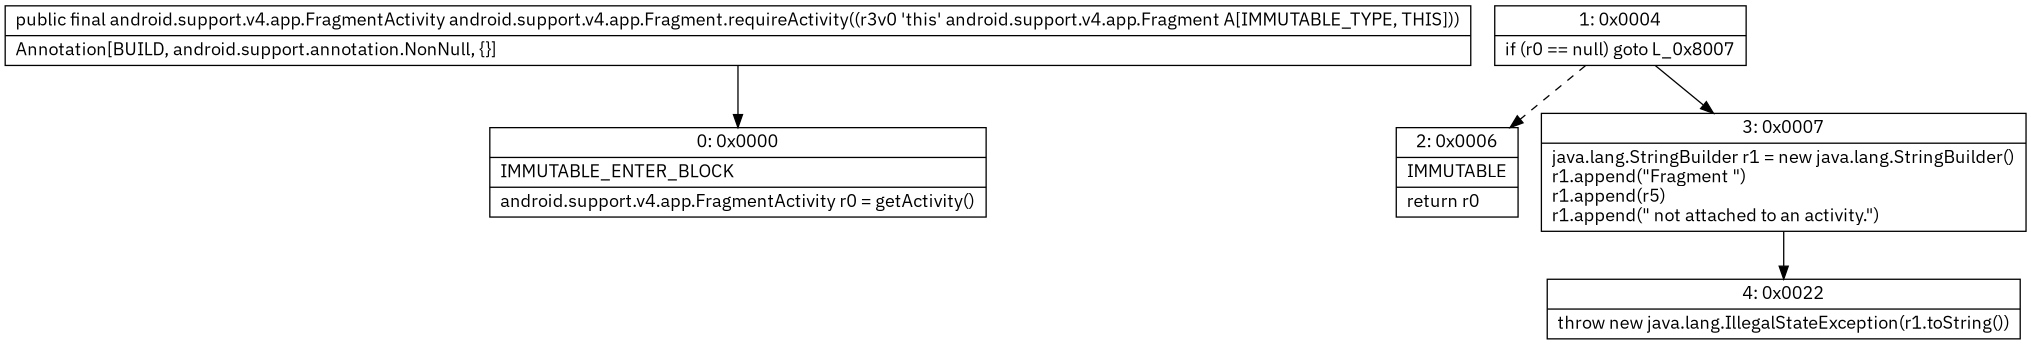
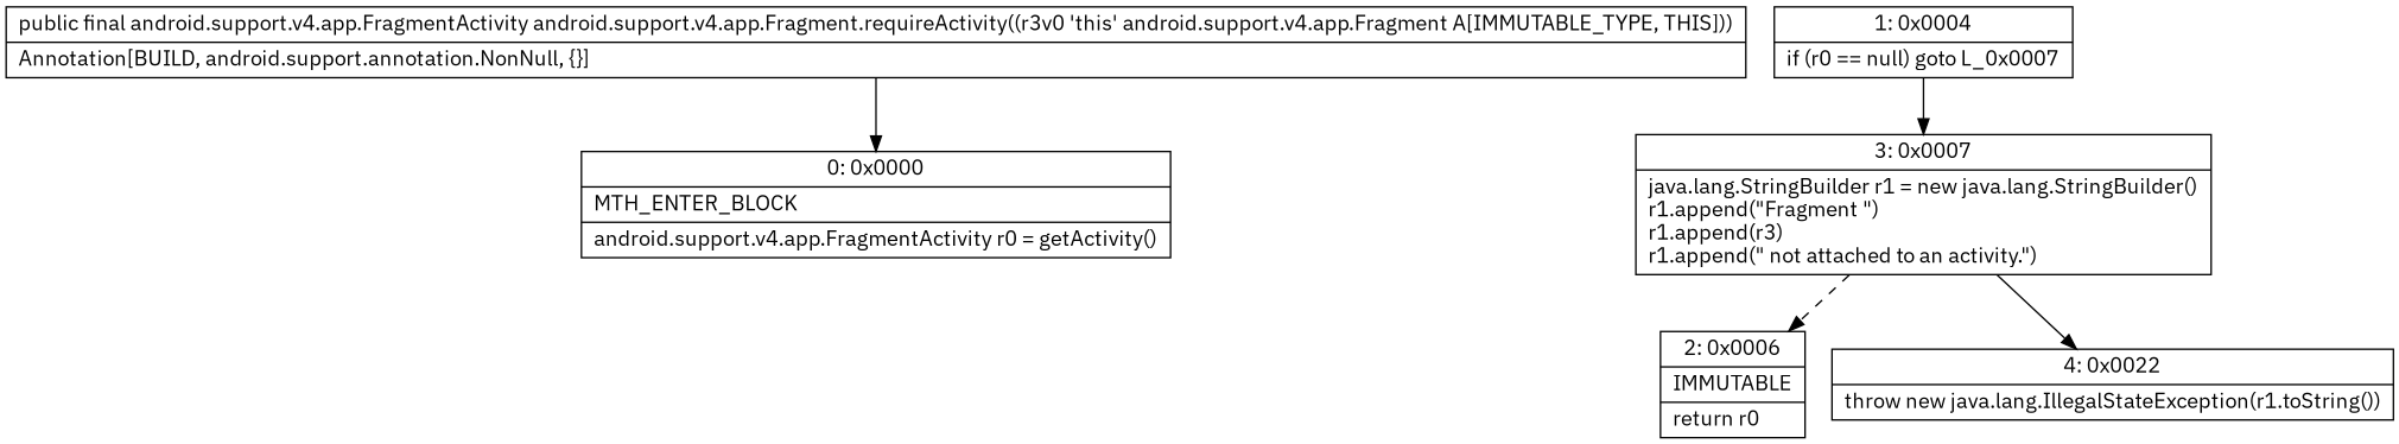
  digraph {
    fontname="IBM Plex Sans"
    node [fontname="IBM Plex Sans" shape=record]
    edge [fontname="IBM Plex Sans"]
-   n1 [label="{0\:\ 0x0000|IMMUTABLE_ENTER_BLOCK\l|android.support.v4.app.FragmentActivity r0 = getActivity()\l}"]
-   n2 [label="{1\:\ 0x0004|if (r0 == null) goto L_0x8007\l}"]
+   n1 [label="{0\:\ 0x0000|MTH_ENTER_BLOCK\l|android.support.v4.app.FragmentActivity r0 = getActivity()\l}"]
+   n2 [label="{1\:\ 0x0004|if (r0 == null) goto L_0x0007\l}"]
    n3 [label="{2\:\ 0x0006|IMMUTABLE\l|return r0\l}"]
-   n4 [label="{3\:\ 0x0007|java.lang.StringBuilder r1 = new java.lang.StringBuilder()\lr1.append(\"Fragment \")\lr1.append(r5)\lr1.append(\" not attached to an activity.\")\l}"]
+   n4 [label="{3\:\ 0x0007|java.lang.StringBuilder r1 = new java.lang.StringBuilder()\lr1.append(\"Fragment \")\lr1.append(r3)\lr1.append(\" not attached to an activity.\")\l}"]
    n5 [label="{4\:\ 0x0022|throw new java.lang.IllegalStateException(r1.toString())\l}"]
    n6 [label="{public final android.support.v4.app.FragmentActivity android.support.v4.app.Fragment.requireActivity((r3v0 'this' android.support.v4.app.Fragment A[IMMUTABLE_TYPE, THIS]))  | Annotation[BUILD, android.support.annotation.NonNull, \{\}]\l}"]
-   n2 -> n3 [style=dashed]
+   n4 -> n3 [style=dashed]
    n2 -> n4
    n4 -> n5
    n6 -> n1
  }
